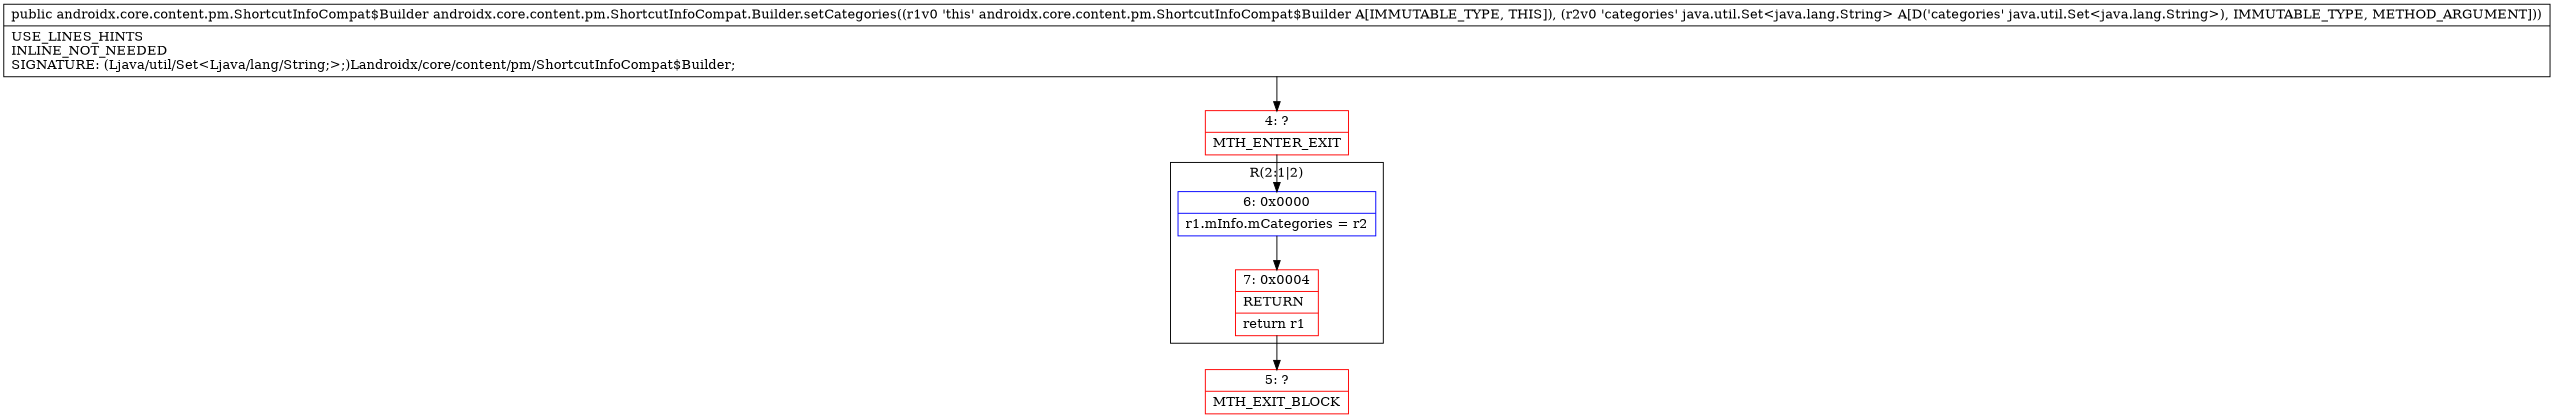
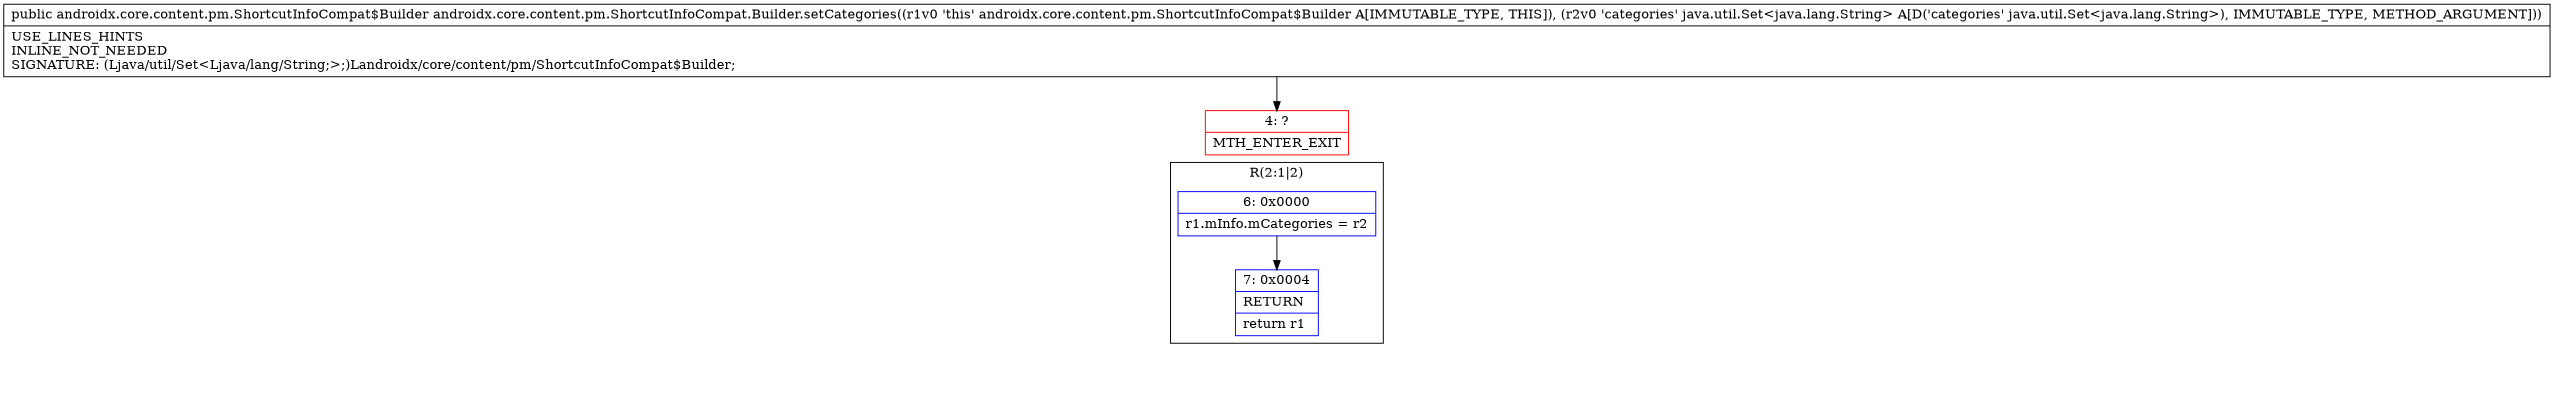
  digraph {
    node [color=blue shape=record]
    n1 [label="{6\:\ 0x0000|r1.mInfo.mCategories = r2\l}"]
-   n2 [color=red label="{7\:\ 0x0004|RETURN\l|return r1\l}"]
-   n3 [color=red label="{5\:\ ?|MTH_EXIT_BLOCK\l}"]
+   n2 [label="{7\:\ 0x0004|RETURN\l|return r1\l}"]
    n4 [color=red label="{4\:\ ?|MTH_ENTER_EXIT\l}"]
    n5 [label="{public androidx.core.content.pm.ShortcutInfoCompat$Builder androidx.core.content.pm.ShortcutInfoCompat.Builder.setCategories((r1v0 'this' androidx.core.content.pm.ShortcutInfoCompat$Builder A[IMMUTABLE_TYPE, THIS]), (r2v0 'categories' java.util.Set\<java.lang.String\> A[D('categories' java.util.Set\<java.lang.String\>), IMMUTABLE_TYPE, METHOD_ARGUMENT]))  | USE_LINES_HINTS\lINLINE_NOT_NEEDED\lSIGNATURE: (Ljava\/util\/Set\<Ljava\/lang\/String;\>;)Landroidx\/core\/content\/pm\/ShortcutInfoCompat$Builder;\l}" color=""]
    subgraph cluster_1 {
      label="R(2:1|2)"
      n1
      n2
    }
    n1 -> n2
-   n2 -> n3
-   n4 -> n1
    n5 -> n4
  }
